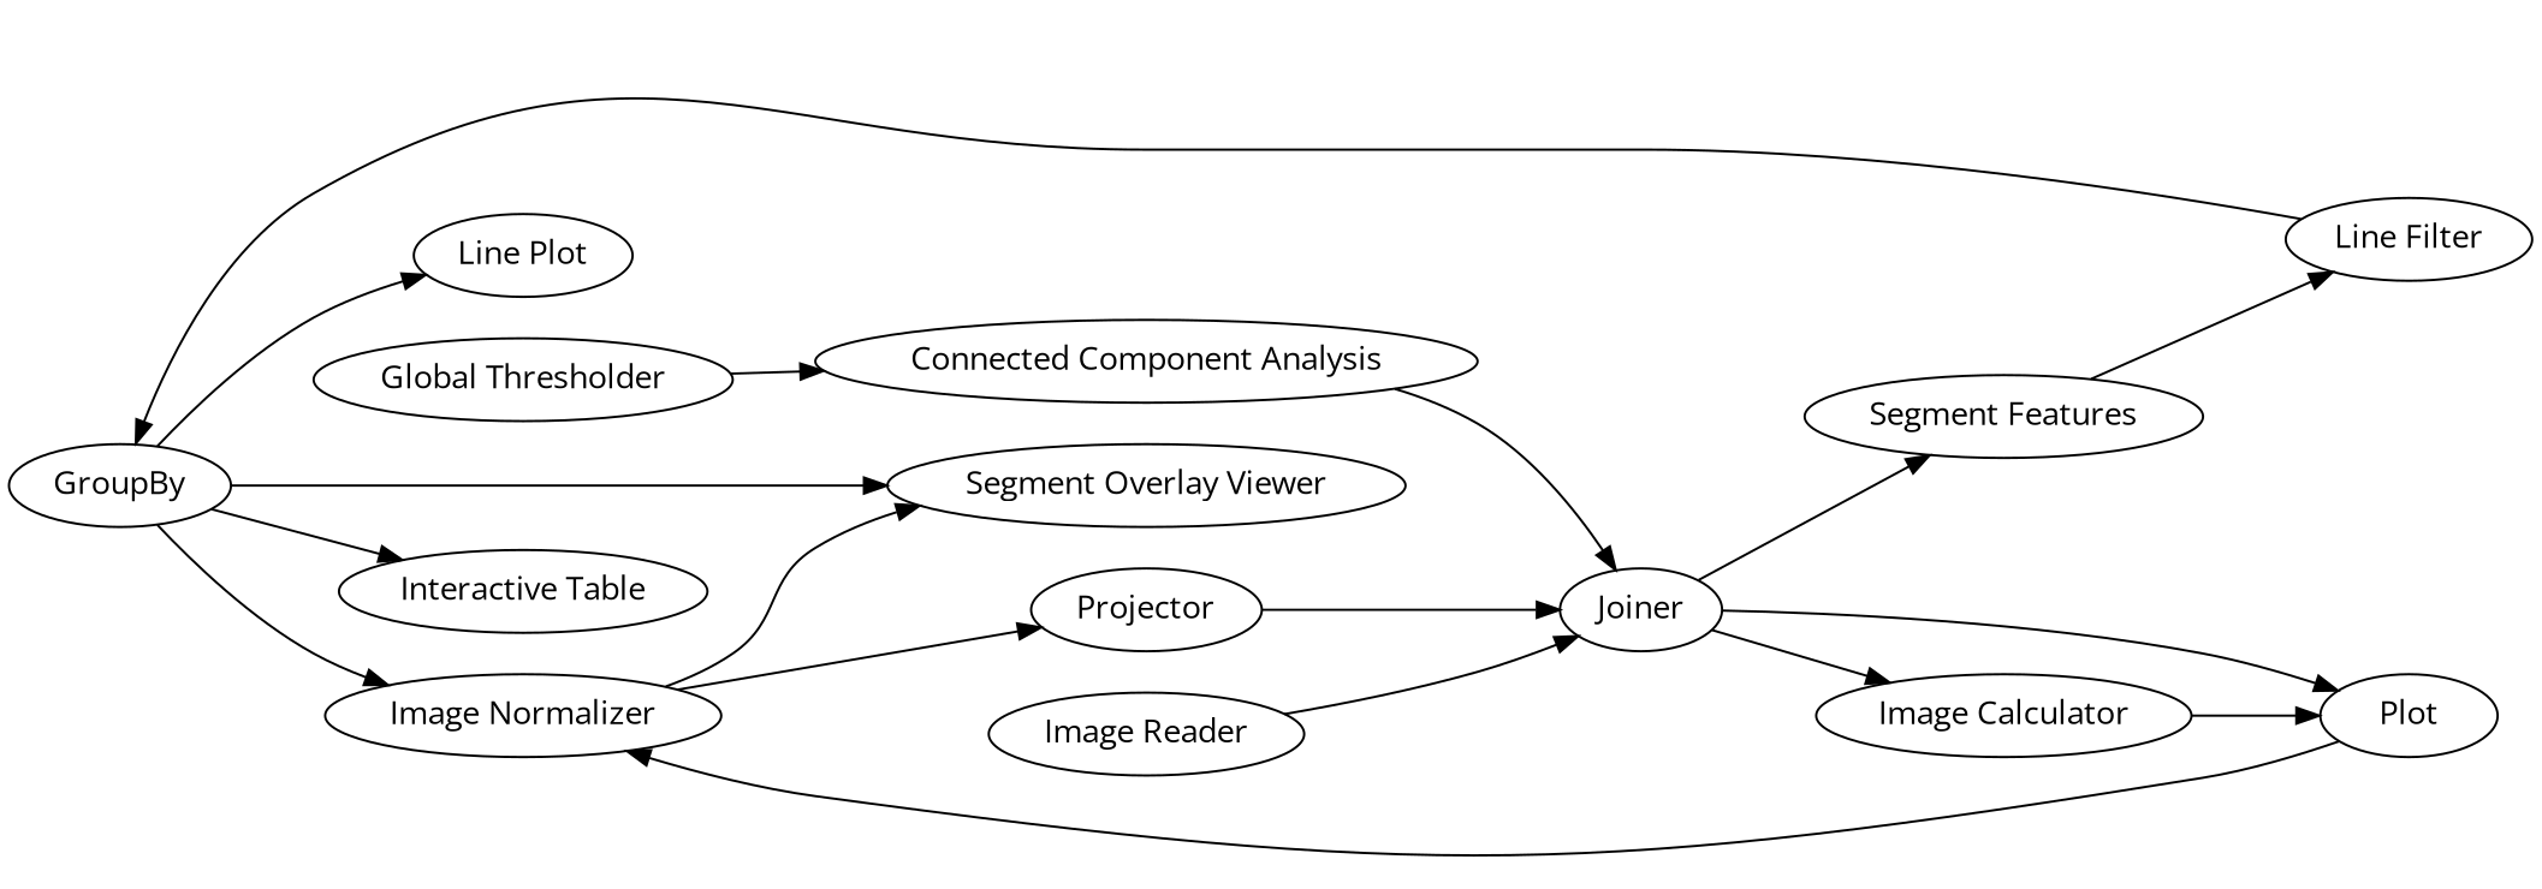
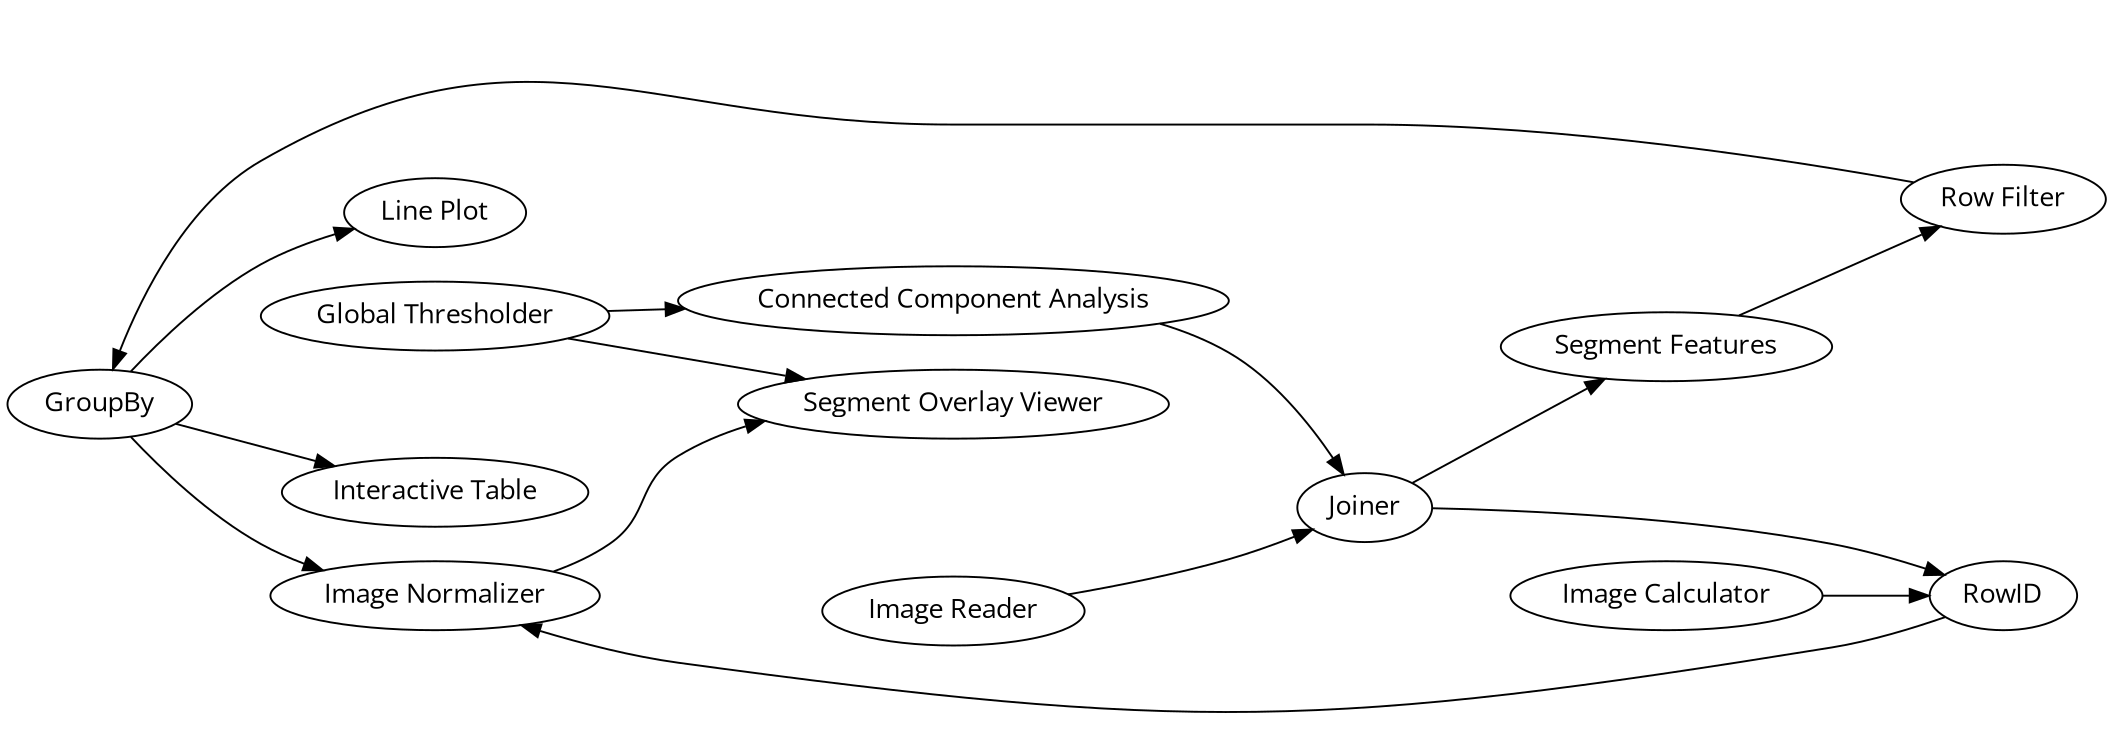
  digraph {
    fontname="Open Sans"
    rankdir=LR
    node [fontname="Open Sans"]
    edge [fontname="Open Sans"]
    n1 [label=GroupBy]
    n2 [label="Line Plot"]
    n3 [label="Image Normalizer"]
    n4 [label="Segment Overlay Viewer"]
    n5 [label="Interactive Table"]
-   n6 [label=Projector]
    n7 [label=Joiner]
    n8 [label="Image Reader"]
    n9 [label="Segment Features"]
-   n10 [label=Plot]
+   n10 [label=RowID]
    n11 [label="Image Calculator"]
-   n12 [label="Line Filter"]
+   n12 [label="Row Filter"]
    n13 [label="Connected Component Analysis"]
    n14 [label="Global Thresholder"]
    n1 -> n2
    n1 -> n3
-   n1 -> n4
+   n14 -> n4
    n1 -> n5
    n3 -> n4
-   n3 -> n6
-   n6 -> n7
    n7 -> n9
    n7 -> n10
-   n7 -> n11
    n8 -> n7
    n9 -> n12
    n10 -> n3
    n11 -> n10
    n12 -> n1
    n13 -> n7
    n14 -> n13
  }
